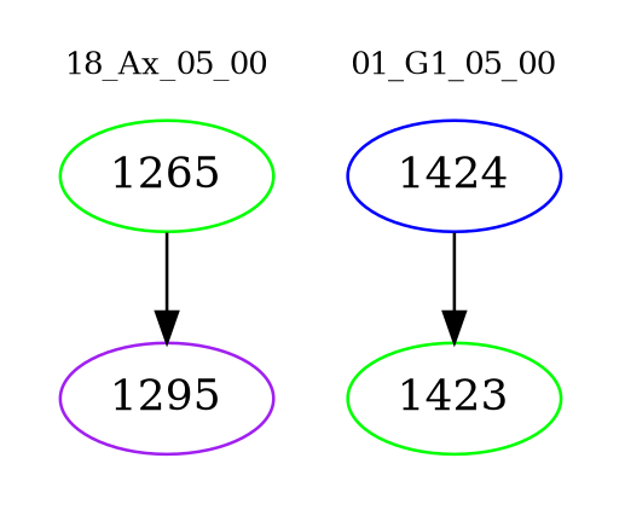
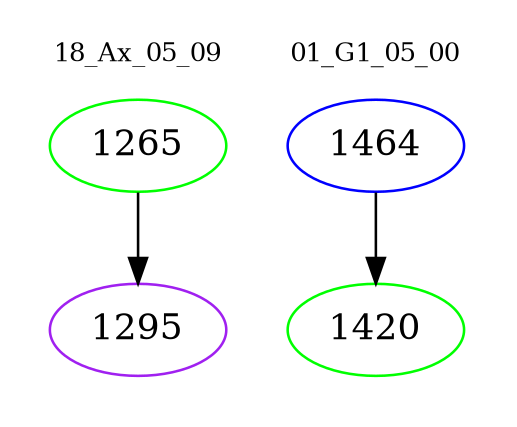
  digraph {
    node [color=green]
    edge [color=black]
    n1 [label=1265]
    n2 [color=purple label=1295]
-   n3 [color=blue label=1424]
-   n4 [label=1423]
+   n3 [color=blue label=1464]
+   n4 [label=1420]
    subgraph cluster_1 {
      color=white
      fontsize=10
-     label="18_Ax_05_00"
+     label="18_Ax_05_09"
      n1
      n2
    }
    subgraph cluster_2 {
      color=white
      fontsize=10
      label="01_G1_05_00"
      n3
      n4
    }
    n1 -> n2
    n3 -> n4
  }
